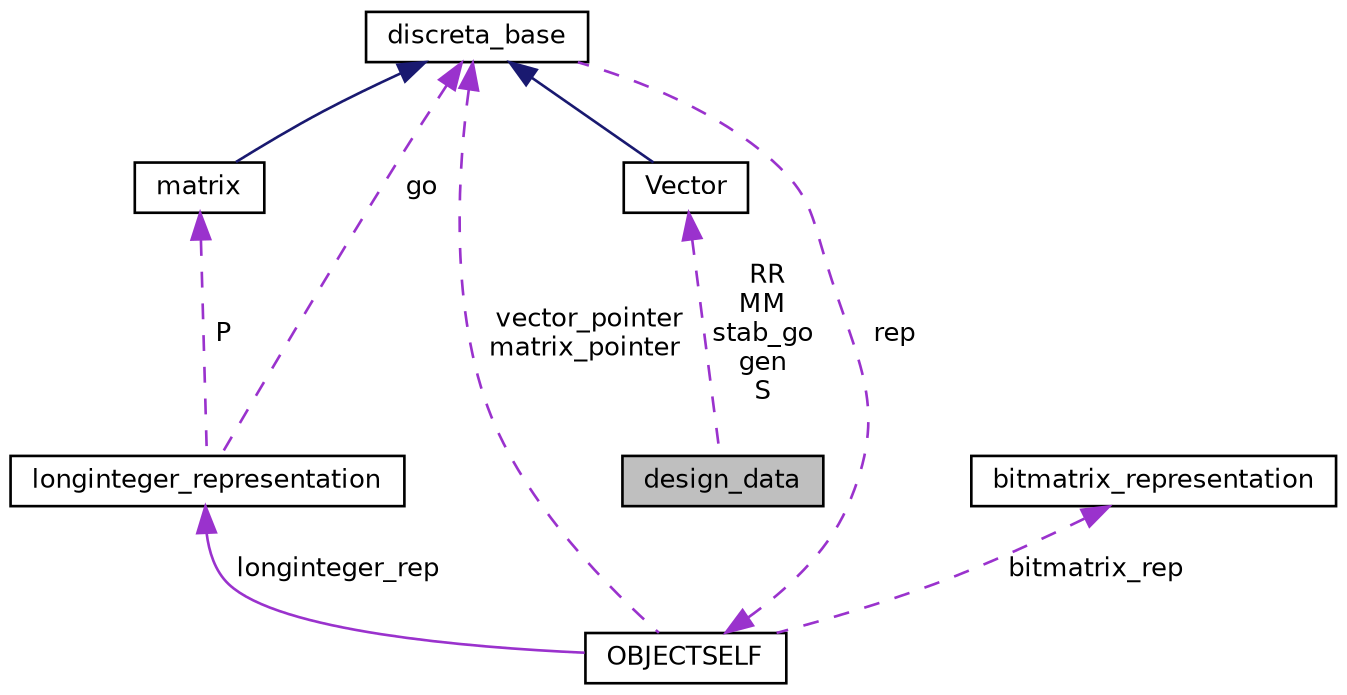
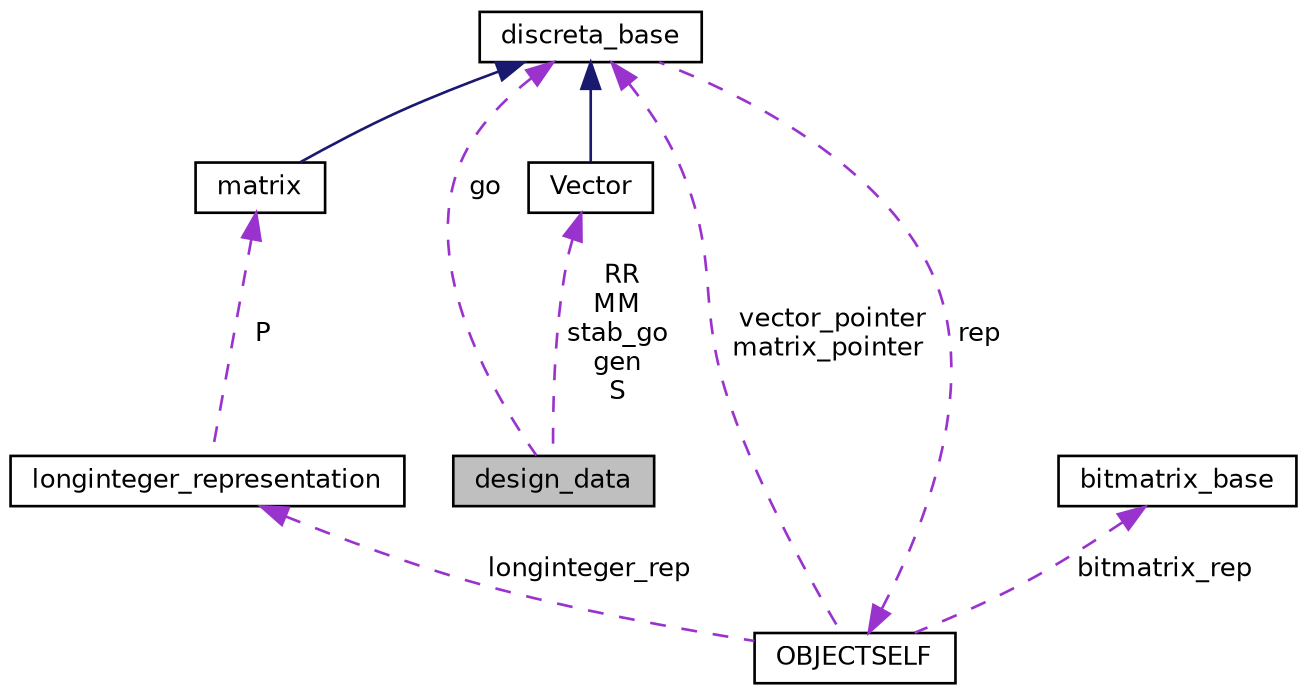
  digraph {
    node [color=black fillcolor=white fontname=Helvetica fontsize=10 shape=record style=filled]
    edge [color=darkorchid3 dir=back fontname=Helvetica fontsize=10 labelfontname=Helvetica labelfontsize=10 style=dashed]
    n1 [fillcolor=grey75 fontcolor=black height=0.2 label=design_data width=0.4]
    n2 [height=0.2 label=matrix width=0.4]
    n3 [height=0.2 label=longinteger_representation width=0.4]
    n4 [height=0.2 label=discreta_base width=0.4]
    n5 [height=0.2 label=OBJECTSELF width=0.4]
    n6 [height=0.2 label=Vector width=0.4]
-   n7 [height=0.2 label=bitmatrix_representation width=0.4]
+   n7 [height=0.2 label=bitmatrix_base width=0.4]
    n2 -> n3 [label=" P"]
-   n3 -> n5 [label=" longinteger_rep" style=solid]
-   n4 -> n3 [label=" go"]
+   n3 -> n5 [label=" longinteger_rep"]
+   n4 -> n1 [label=" go"]
    n4 -> n2 [color=midnightblue style=solid]
    n4 -> n5 [label=" vector_pointer\nmatrix_pointer"]
    n4 -> n6 [color=midnightblue style=solid]
    n5 -> n4 [label=" rep"]
    n6 -> n1 [label=" RR\nMM\nstab_go\ngen\nS"]
    n7 -> n5 [label=" bitmatrix_rep"]
  }
